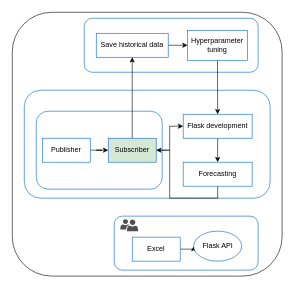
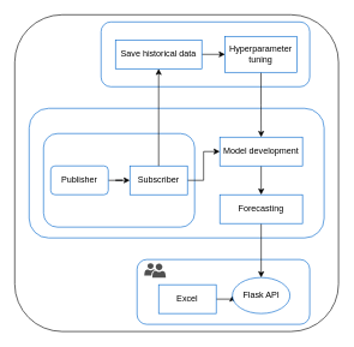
  <mxCell id="0" />
  <mxCell id="1" parent="0" />
  <mxCell id="2" value="" style="rounded=1;whiteSpace=wrap;html=1;" vertex="1" parent="1"><mxGeometry x="20" y="20" width="450" height="440" as="geometry" /></mxCell>
  <mxCell id="3" value="" style="rounded=1;whiteSpace=wrap;html=1;strokeColor=#0066CC;" vertex="1" parent="1"><mxGeometry x="40" y="150" width="410" height="180" as="geometry" /></mxCell>
  <mxCell id="4" value="" style="rounded=1;whiteSpace=wrap;html=1;strokeColor=#0066CC;" vertex="1" parent="1"><mxGeometry x="60" y="185" width="210" height="130" as="geometry" /></mxCell>
  <mxCell id="5" style="edgeStyle=orthogonalEdgeStyle;rounded=0;orthogonalLoop=1;jettySize=auto;html=1;exitX=1;exitY=0.5;exitDx=0;exitDy=0;" edge="1" parent="1" source="6" target="15"><mxGeometry relative="1" as="geometry" /></mxCell>
- <mxCell id="6" value="Publisher" style="rounded=0;whiteSpace=wrap;html=1;strokeColor=#0066CC;" vertex="1" parent="1"><mxGeometry x="70" y="230" width="80" height="40" as="geometry" /></mxCell>
+ <mxCell id="6" value="Publisher" style="whiteSpace=wrap;html=1;strokeColor=#0066CC;rounded=1;" vertex="1" parent="1"><mxGeometry x="70" y="230" width="80" height="40" as="geometry" /></mxCell>
  <mxCell id="7" value="" style="rounded=1;whiteSpace=wrap;html=1;strokeColor=#0066CC;" vertex="1" parent="1"><mxGeometry x="190" y="360" width="240" height="90" as="geometry" /></mxCell>
  <mxCell id="8" style="edgeStyle=orthogonalEdgeStyle;rounded=0;orthogonalLoop=1;jettySize=auto;html=1;exitX=1;exitY=0.5;exitDx=0;exitDy=0;entryX=0;entryY=0.5;entryDx=0;entryDy=0;" edge="1" parent="1" source="9" target="10"><mxGeometry relative="1" as="geometry" /></mxCell>
  <mxCell id="9" value="Excel" style="rounded=0;whiteSpace=wrap;html=1;strokeColor=#0066CC;" vertex="1" parent="1"><mxGeometry x="220" y="395" width="80" height="40" as="geometry" /></mxCell>
  <mxCell id="10" value="Flask API" style="ellipse;whiteSpace=wrap;html=1;strokeColor=#0066CC;" vertex="1" parent="1"><mxGeometry x="322.5" y="385" width="80" height="50" as="geometry" /></mxCell>
  <mxCell id="11" value="" style="shape=image;verticalLabelPosition=bottom;labelBackgroundColor=default;verticalAlign=top;aspect=fixed;imageAspect=0;image=https://rotational.app/assets/rotational-2dd927dd.svg;" vertex="1" parent="1"><mxGeometry x="70" y="190" width="27.53" height="30" as="geometry" /></mxCell>
  <mxCell id="12" style="edgeStyle=orthogonalEdgeStyle;rounded=0;orthogonalLoop=1;jettySize=auto;html=1;exitX=0.5;exitY=1;exitDx=0;exitDy=0;entryX=0.5;entryY=0;entryDx=0;entryDy=0;" edge="1" parent="1" source="13" target="17"><mxGeometry relative="1" as="geometry" /></mxCell>
- <mxCell id="13" value="Flask development" style="rounded=0;whiteSpace=wrap;html=1;strokeColor=#0066CC;" vertex="1" parent="1"><mxGeometry x="305" y="190" width="115" height="40" as="geometry" /></mxCell>
+ <mxCell id="13" value="Model development" style="rounded=0;whiteSpace=wrap;html=1;strokeColor=#0066CC;" vertex="1" parent="1"><mxGeometry x="305" y="190" width="115" height="40" as="geometry" /></mxCell>
  <mxCell id="14" style="edgeStyle=orthogonalEdgeStyle;rounded=0;orthogonalLoop=1;jettySize=auto;html=1;exitX=1;exitY=0.5;exitDx=0;exitDy=0;entryX=0;entryY=0.5;entryDx=0;entryDy=0;" edge="1" parent="1" source="15" target="13"><mxGeometry relative="1" as="geometry" /></mxCell>
- <mxCell id="15" value="Subscriber" style="rounded=0;whiteSpace=wrap;html=1;strokeColor=#0066CC;fillColor=#d5e8d4;" vertex="1" parent="1"><mxGeometry x="180" y="230" width="80" height="40" as="geometry" /></mxCell>
- <mxCell id="16" style="edgeStyle=orthogonalEdgeStyle;rounded=0;orthogonalLoop=1;jettySize=auto;html=1;exitX=0.5;exitY=1;exitDx=0;exitDy=0;" edge="1" parent="1" source="17" target="15"><mxGeometry relative="1" as="geometry" /></mxCell>
+ <mxCell id="15" value="Subscriber" style="rounded=0;whiteSpace=wrap;html=1;strokeColor=#0066CC;" vertex="1" parent="1"><mxGeometry x="180" y="230" width="80" height="40" as="geometry" /></mxCell>
+ <mxCell id="16" style="edgeStyle=orthogonalEdgeStyle;rounded=0;orthogonalLoop=1;jettySize=auto;html=1;exitX=0.5;exitY=1;exitDx=0;exitDy=0;entryX=0.5;entryY=0;entryDx=0;entryDy=0;" edge="1" parent="1" source="17" target="10"><mxGeometry relative="1" as="geometry" /></mxCell>
  <mxCell id="17" value="Forecasting" style="rounded=0;whiteSpace=wrap;html=1;strokeColor=#0066CC;" vertex="1" parent="1"><mxGeometry x="305" y="270" width="115" height="40" as="geometry" /></mxCell>
  <mxCell id="18" value="" style="sketch=0;pointerEvents=1;shadow=0;dashed=0;html=1;strokeColor=none;labelPosition=center;verticalLabelPosition=bottom;verticalAlign=top;align=center;fillColor=#505050;shape=mxgraph.mscae.intune.user_group" vertex="1" parent="1"><mxGeometry x="200" y="365" width="30" height="20" as="geometry" /></mxCell>
  <mxCell id="19" value="" style="shape=image;verticalLabelPosition=bottom;labelBackgroundColor=default;verticalAlign=top;aspect=fixed;imageAspect=0;image=https://production-media.paperswithcode.com/social-images/IIGvoRhcqPHRAxAp.svg;" vertex="1" parent="1"><mxGeometry x="384.5" y="166.98" width="54.55" height="13.02" as="geometry" /></mxCell>
  <mxCell id="20" value="" style="rounded=1;whiteSpace=wrap;html=1;strokeColor=#0066CC;" vertex="1" parent="1"><mxGeometry x="140" y="30" width="290" height="90" as="geometry" /></mxCell>
  <mxCell id="21" style="edgeStyle=orthogonalEdgeStyle;rounded=0;orthogonalLoop=1;jettySize=auto;html=1;exitX=1;exitY=0.5;exitDx=0;exitDy=0;entryX=0;entryY=0.5;entryDx=0;entryDy=0;" edge="1" parent="1" source="22" target="24"><mxGeometry relative="1" as="geometry" /></mxCell>
  <mxCell id="22" value="Save historical data" style="rounded=0;whiteSpace=wrap;html=1;strokeColor=#0066CC;" vertex="1" parent="1"><mxGeometry x="160" y="55" width="120" height="40" as="geometry" /></mxCell>
  <mxCell id="23" style="edgeStyle=orthogonalEdgeStyle;rounded=0;orthogonalLoop=1;jettySize=auto;html=1;exitX=0.5;exitY=1;exitDx=0;exitDy=0;" edge="1" parent="1" source="24" target="13"><mxGeometry relative="1" as="geometry" /></mxCell>
  <mxCell id="24" value="Hyperparameter tuning" style="rounded=0;whiteSpace=wrap;html=1;strokeColor=#0066CC;" vertex="1" parent="1"><mxGeometry x="312.25" y="50" width="100" height="50" as="geometry" /></mxCell>
  <mxCell id="25" style="edgeStyle=orthogonalEdgeStyle;rounded=0;orthogonalLoop=1;jettySize=auto;html=1;exitX=0.5;exitY=0;exitDx=0;exitDy=0;entryX=0.5;entryY=1;entryDx=0;entryDy=0;" edge="1" parent="1" source="15" target="22"><mxGeometry relative="1" as="geometry" /></mxCell>
  <mxCell id="26" value="" style="shape=image;verticalLabelPosition=bottom;labelBackgroundColor=default;verticalAlign=top;aspect=fixed;imageAspect=0;image=https://upload.wikimedia.org/wikipedia/commons/thumb/c/c3/Python-logo-notext.svg/1869px-Python-logo-notext.svg.png;" vertex="1" parent="1"><mxGeometry x="150" y="35.82" width="17.5" height="19.18" as="geometry" /></mxCell>
